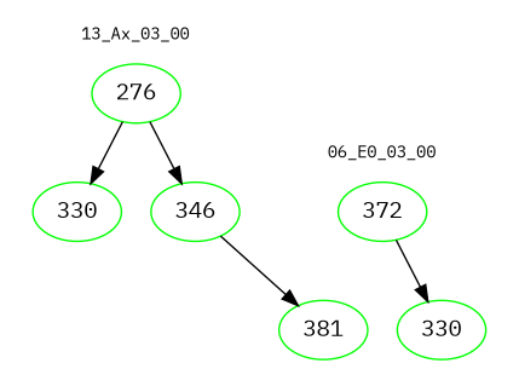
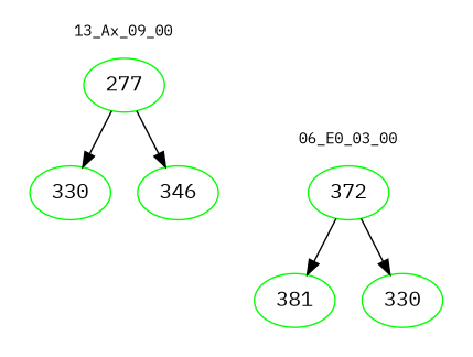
  digraph {
    fontname="IBM Plex Mono"
    node [color=green fontname="IBM Plex Mono"]
    edge [color=black fontname="IBM Plex Mono"]
-   n1 [label=276]
+   n1 [label=277]
    n2 [label=330]
    n3 [label=346]
    n4 [label=372]
    n5 [label=330]
    n6 [label=381]
    subgraph cluster_1 {
      color=white
      fontsize=10
-     label="13_Ax_03_00"
+     label="13_Ax_09_00"
      n1
      n2
      n3
    }
    subgraph cluster_2 {
      color=white
      fontsize=10
      label="06_E0_03_00"
      n4
      n5
      n6
    }
    n1 -> n2
    n1 -> n3
    n4 -> n5
-   n3 -> n6
+   n4 -> n6
  }
